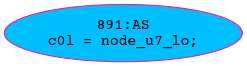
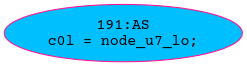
  strict digraph {
    fontname="Courier Prime"
-   n1 [ast="<pyverilog.vparser.ast.Assign object at 0x7f85fdd57f50>" def_var="['c0l']" fillcolor=deepskyblue label="891:AS\nc0l = node_u7_lo;" statements="[]" style=filled typ=Assign use_var="['node_u7_lo']" color=deeppink fontname="Courier Prime"]
+   n1 [ast="<pyverilog.vparser.ast.Assign object at 0x7f85fdd57f50>" def_var="['c0l']" fillcolor=deepskyblue label="191:AS\nc0l = node_u7_lo;" statements="[]" style=filled typ=Assign use_var="['node_u7_lo']" color=deeppink fontname="Courier Prime"]
  }
